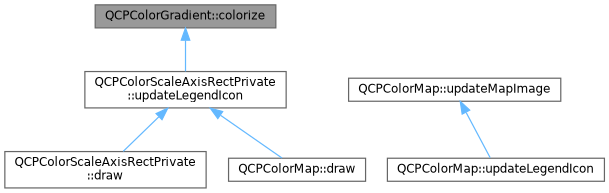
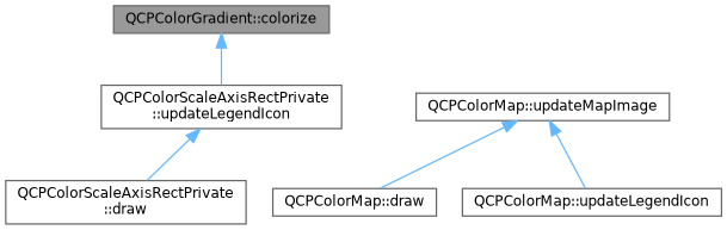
  digraph {
    rankdir=TB
    node [color=grey40 fillcolor=white fontname=Helvetica fontsize=10 shape=box style=filled]
    edge [color=steelblue1 dir=back fontname=Helvetica fontsize=10 labelfontname=Helvetica labelfontsize=10 style=solid]
    n1 [color=gray40 fillcolor=grey60 fontcolor=black height=0.2 label="QCPColorGradient::colorize" width=0.4]
    n2 [height=0.2 label="QCPColorScaleAxisRectPrivate\l::updateLegendIcon" width=0.4]
    n3 [height=0.2 label="QCPColorScaleAxisRectPrivate\l::draw" width=0.4]
    n4 [height=0.2 label="QCPColorMap::updateMapImage" width=0.4]
    n5 [height=0.2 label="QCPColorMap::draw" width=0.4]
    n6 [height=0.2 label="QCPColorMap::updateLegendIcon" width=0.4]
    n1 -> n2
    n2 -> n3
-   n2 -> n5
+   n4 -> n5
    n4 -> n6
  }
